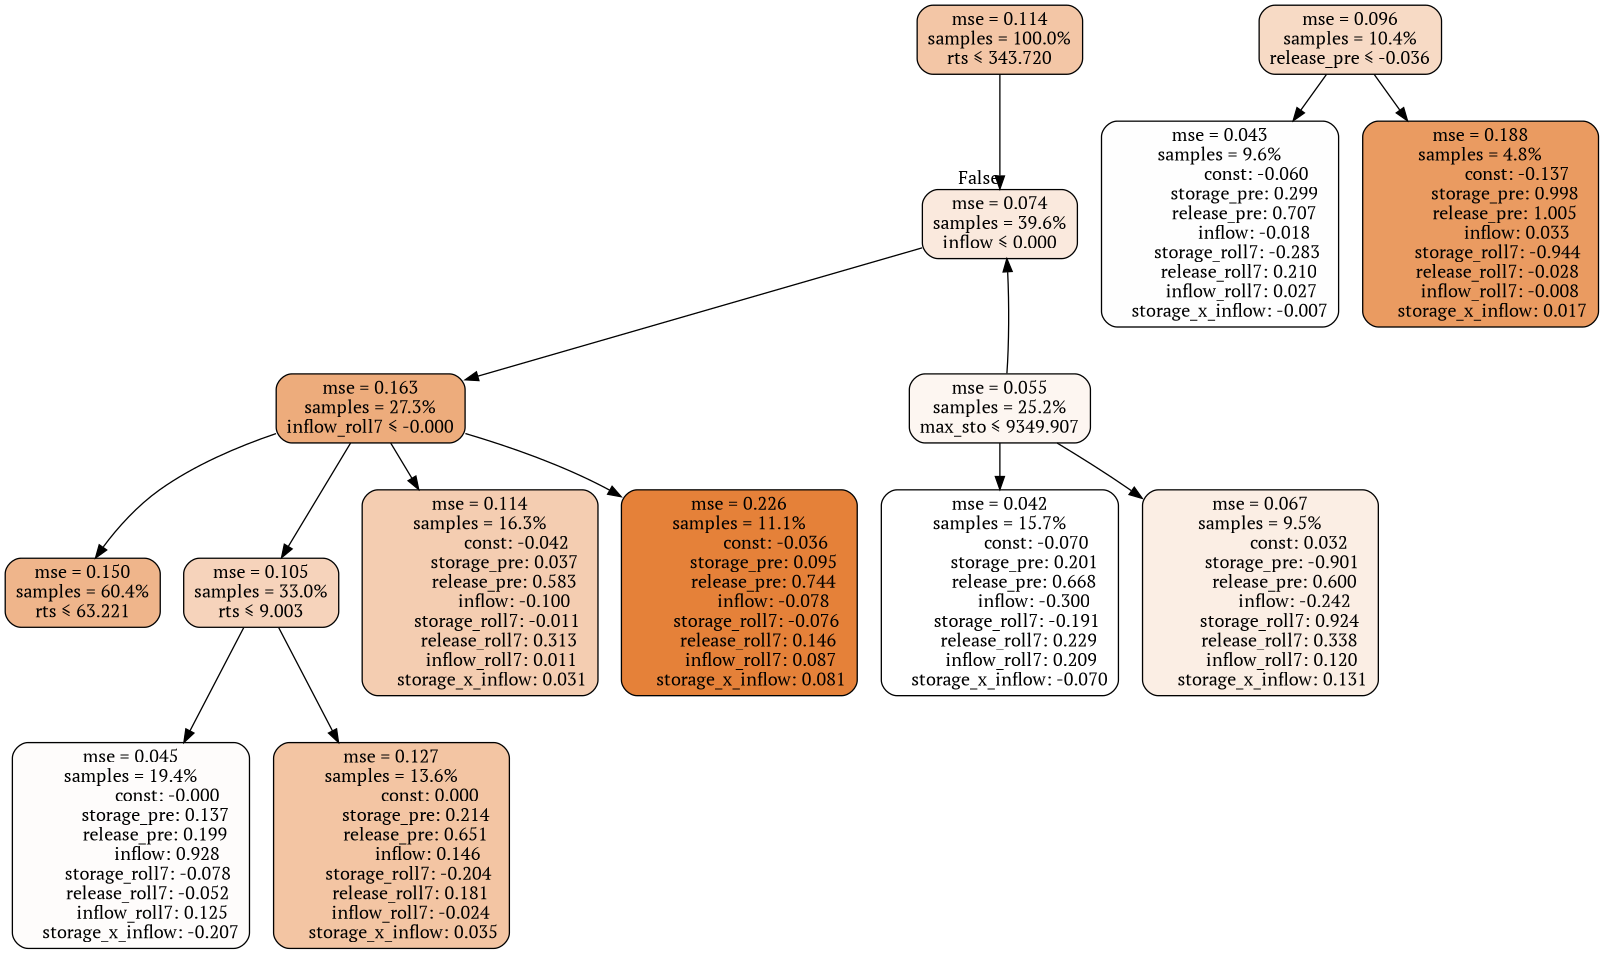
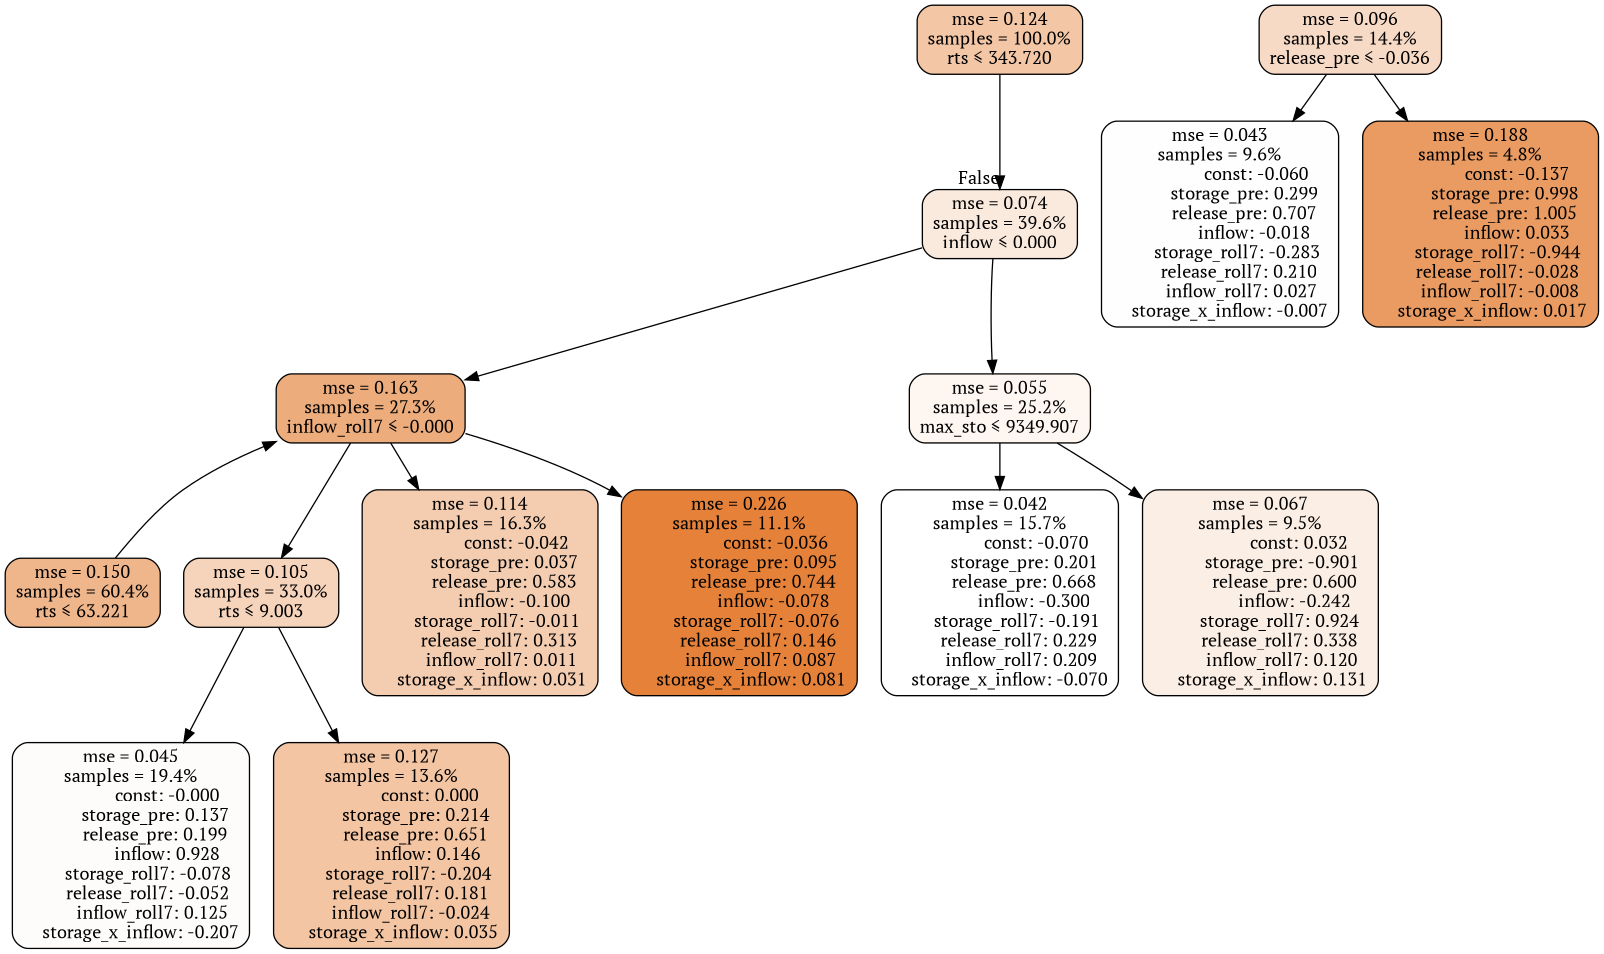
  digraph {
    fontname="PT Serif"
    node [color=black fontname="PT Serif" shape=rectangle style="filled, rounded"]
    edge [fontname="PT Serif"]
-   n1 [fillcolor="#f3c6a6" label="mse = 0.114\nsamples = 100.0%\nrts &le; 343.720"]
+   n1 [fillcolor="#f3c6a6" label="mse = 0.124\nsamples = 100.0%\nrts &le; 343.720"]
    n2 [fillcolor="#fae9dd" label="mse = 0.074\nsamples = 39.6%\ninflow &le; 0.000"]
    n3 [fillcolor="#efb58b" label="mse = 0.150\nsamples = 60.4%\nrts &le; 63.221"]
    n4 [fillcolor="#edac7c" label="mse = 0.163\nsamples = 27.3%\ninflow_roll7 &le; -0.000"]
    n5 [fillcolor="#fdf6f1" label="mse = 0.055\nsamples = 25.2%\nmax_sto &le; 9349.907"]
    n6 [fillcolor="#f6d3bb" label="mse = 0.105\nsamples = 33.0%\nrts &le; 9.003"]
    n7 [fillcolor="#fefcfb" label="mse = 0.045\nsamples = 19.4%\n               const: -0.000\n          storage_pre: 0.137\n          release_pre: 0.199\n               inflow: 0.928\n       storage_roll7: -0.078\n       release_roll7: -0.052\n         inflow_roll7: 0.125\n    storage_x_inflow: -0.207"]
    n8 [fillcolor="#f3c5a3" label="mse = 0.127\nsamples = 13.6%\n                const: 0.000\n          storage_pre: 0.214\n          release_pre: 0.651\n               inflow: 0.146\n       storage_roll7: -0.204\n        release_roll7: 0.181\n        inflow_roll7: -0.024\n     storage_x_inflow: 0.035"]
    n9 [fillcolor="#f4cdb1" label="mse = 0.114\nsamples = 16.3%\n               const: -0.042\n          storage_pre: 0.037\n          release_pre: 0.583\n              inflow: -0.100\n       storage_roll7: -0.011\n        release_roll7: 0.313\n         inflow_roll7: 0.011\n     storage_x_inflow: 0.031"]
    n10 [fillcolor="#e58139" label="mse = 0.226\nsamples = 11.1%\n               const: -0.036\n          storage_pre: 0.095\n          release_pre: 0.744\n              inflow: -0.078\n       storage_roll7: -0.076\n        release_roll7: 0.146\n         inflow_roll7: 0.087\n     storage_x_inflow: 0.081"]
    n11 [fillcolor="#ffffff" label="mse = 0.042\nsamples = 15.7%\n               const: -0.070\n          storage_pre: 0.201\n          release_pre: 0.668\n              inflow: -0.300\n       storage_roll7: -0.191\n        release_roll7: 0.229\n         inflow_roll7: 0.209\n    storage_x_inflow: -0.070"]
    n12 [fillcolor="#fbeee4" label="mse = 0.067\nsamples = 9.5%\n                const: 0.032\n         storage_pre: -0.901\n          release_pre: 0.600\n              inflow: -0.242\n        storage_roll7: 0.924\n        release_roll7: 0.338\n         inflow_roll7: 0.120\n     storage_x_inflow: 0.131"]
-   n13 [fillcolor="#f7dac5" label="mse = 0.096\nsamples = 10.4%\nrelease_pre &le; -0.036"]
+   n13 [fillcolor="#f7dac5" label="mse = 0.096\nsamples = 14.4%\nrelease_pre &le; -0.036"]
    n14 [fillcolor="#fefefe" label="mse = 0.043\nsamples = 9.6%\n               const: -0.060\n          storage_pre: 0.299\n          release_pre: 0.707\n              inflow: -0.018\n       storage_roll7: -0.283\n        release_roll7: 0.210\n         inflow_roll7: 0.027\n    storage_x_inflow: -0.007"]
    n15 [fillcolor="#ea9b61" label="mse = 0.188\nsamples = 4.8%\n               const: -0.137\n          storage_pre: 0.998\n          release_pre: 1.005\n               inflow: 0.033\n       storage_roll7: -0.944\n       release_roll7: -0.028\n        inflow_roll7: -0.008\n     storage_x_inflow: 0.017"]
    n1 -> n2 [headlabel=False labelangle=-45 labeldistance=2.5]
    n2 -> n4
-   n5 -> n2
-   n4 -> n3
+   n2 -> n5
+   n3 -> n4
    n4 -> n6
    n4 -> n9
    n4 -> n10
    n5 -> n11
    n5 -> n12
    n6 -> n7
    n6 -> n8
    n13 -> n14
    n13 -> n15
  }
